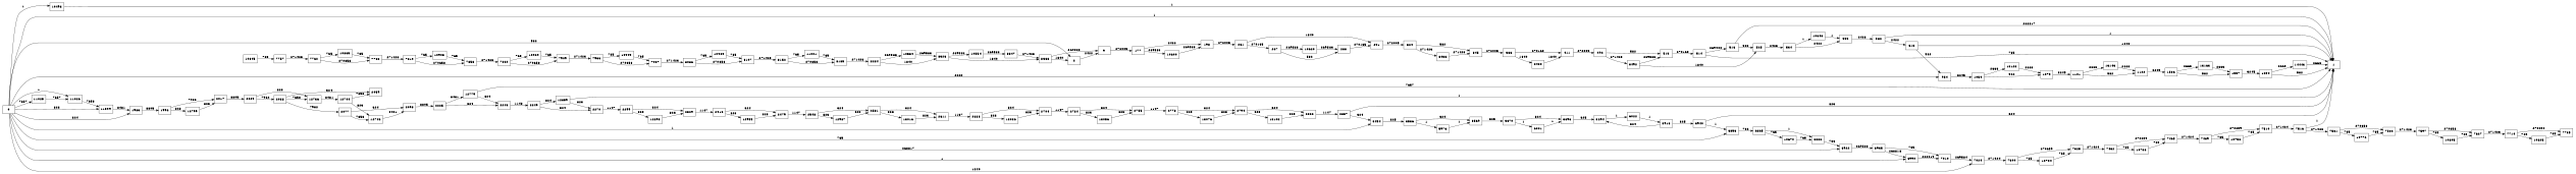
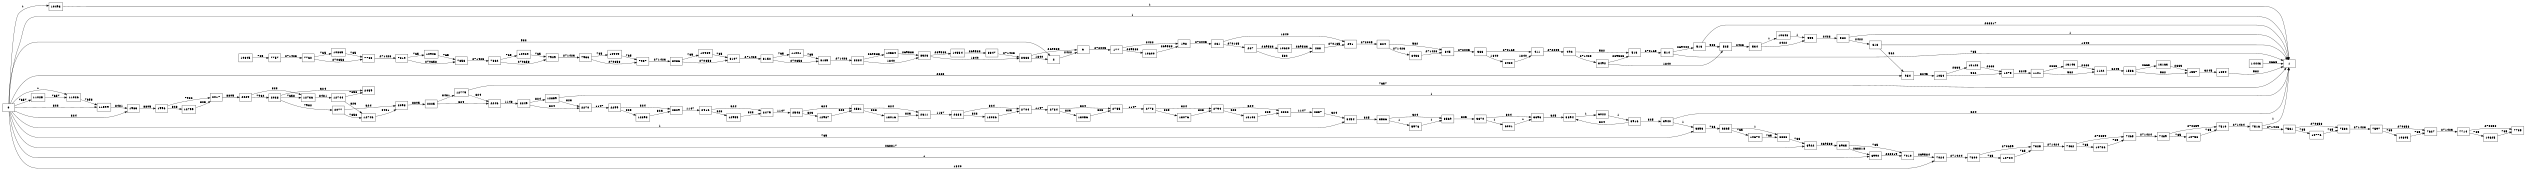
  digraph {
    rankdir=LR
    node [shape=rectangle]
    2
    9
    177
    198
    10600
    261
    267
    291
    288
    10620
    324
    345
    8436
    366
    411
    8480
    492
    513
    8492
    514
    525
    1
    516
    534
    555
    10648
    582
    618
    954
    1054
    1075
    13123
    1101
    1122
    13143
    1536
    1557
    13163
    1654
    14443
    1983
    1996
    2017
    12799
    2029
    2038
    12736
    2059
    2077
    12744
    12746
    2098
    2225
    2246
    12779
    2249
    2270
    12859
    2299
    2329
    12893
    2416
    2479
    12955
    2548
    2581
    12987
    2611
    13016
    2683
    2704
    13036
    2734
    2755
    13056
    2773
    2794
    13076
    2822
    13103
    2837
    3454
    3536
    3569
    5976
    3670
    3696
    6001
    3894
    6022
    3916
    3940
    6856
    6865
    6886
    10670
    6922
    6935
    6990
    7010
    7024
    7300
    7325
    10704
    7432
    7465
    10736
    7489
    7510
    10756
    7516
    7561
    7582
    10776
    7597
    7627
    10805
    7714
    7735
    10825
    7757
    7762
    10845
    7783
    10865
    7819
    7858
    10903
    7882
    7909
    10929
    7936
    7957
    10949
    8086
    8107
    10969
    8152
    8185
    11001
    8284
    8326
    10534
    10554
    8368
    8347
    10493
    11025
    11026
    11599
    0
    2 -> 9 [label=2422]
    9 -> 177 [label=272005]
    177 -> 198 [label=2422]
    177 -> 10600 [label=269583]
    198 -> 261 [label=272005]
    10600 -> 198 [label=269583]
    261 -> 267 [label=270165]
    261 -> 291 [label=1840]
    267 -> 288 [label=582]
    267 -> 10620 [label=269583]
    291 -> 324 [label=272005]
    288 -> 291 [label=270165]
    10620 -> 288 [label=269583]
    324 -> 345 [label=582]
    324 -> 8436 [label=271423]
    345 -> 366 [label=272005]
    8436 -> 345 [label=271423]
    366 -> 411 [label=270165]
    366 -> 8480 [label=1840]
    411 -> 492 [label=272005]
    8480 -> 411 [label=1840]
    492 -> 513 [label=582]
    492 -> 8492 [label=271423]
    513 -> 514 [label=270165]
    8492 -> 513 [label=269583]
    8492 -> 525 [label=1840]
    514 -> 1 [label=765]
    514 -> 516 [label=269400]
    525 -> 534 [label=2423]
    516 -> 525 [label=583]
    516 -> 1 [label=268817]
    534 -> 555 [label=2422]
    534 -> 10648 [label=1]
    555 -> 582 [label=2423]
    10648 -> 555 [label=1]
    582 -> 1 [label=1]
    582 -> 618 [label=2422]
    618 -> 1 [label=1840]
    618 -> 954 [label=582]
    954 -> 1054 [label=3245]
    1054 -> 1075 [label=582]
    1054 -> 13123 [label=2663]
    1075 -> 1101 [label=3245]
    13123 -> 1075 [label=2663]
    1101 -> 1122 [label=582]
    1101 -> 13143 [label=2663]
    1122 -> 1536 [label=3245]
    13143 -> 1122 [label=2663]
    1536 -> 1557 [label=582]
    1536 -> 13163 [label=2663]
    1557 -> 1654 [label=3245]
    13163 -> 1557 [label=2663]
    1654 -> 1 [label=582]
-   1654 -> 14443 [label=2663]
    14443 -> 1 [label=2663]
    1983 -> 1996 [label=8805]
    1996 -> 2017 [label=7982]
    1996 -> 12799 [label=823]
    2017 -> 2029 [label=8805]
    12799 -> 2017 [label=823]
    2029 -> 2038 [label=7982]
    2029 -> 12736 [label=823]
    2038 -> 12736 [label=7658]
    2038 -> 2059 [label=324]
    2038 -> 2077 [label=7982]
    12736 -> 12744 [label=8481]
    2077 -> 12746 [label=7658]
    2077 -> 2098 [label=324]
    12744 -> 2059 [label=7658]
    12744 -> 12746 [label=823]
    12746 -> 2098 [label=8481]
    2098 -> 2225 [label=8805]
    2225 -> 2246 [label=324]
    2225 -> 12779 [label=8481]
    2246 -> 2249 [label=1148]
    12779 -> 1 [label=7657]
    12779 -> 2246 [label=824]
    2249 -> 2270 [label=324]
    2249 -> 12859 [label=824]
    2270 -> 2299 [label=1147]
    12859 -> 1 [label=1]
    12859 -> 2270 [label=823]
    2299 -> 2329 [label=324]
    2299 -> 12893 [label=823]
    2329 -> 2416 [label=1147]
    12893 -> 2329 [label=823]
    2416 -> 2479 [label=324]
    2416 -> 12955 [label=823]
    2479 -> 2548 [label=1147]
    12955 -> 2479 [label=823]
    2548 -> 2581 [label=324]
    2548 -> 12987 [label=823]
    2581 -> 2611 [label=324]
    2581 -> 13016 [label=823]
    12987 -> 2581 [label=823]
    2611 -> 2683 [label=1137]
    13016 -> 2611 [label=823]
    2683 -> 2704 [label=324]
    2683 -> 13036 [label=823]
    2704 -> 2734 [label=1147]
    13036 -> 2704 [label=823]
    2734 -> 2755 [label=324]
    2734 -> 13056 [label=823]
    2755 -> 2773 [label=1147]
    13056 -> 2755 [label=823]
    2773 -> 2794 [label=324]
    2773 -> 13076 [label=823]
    2794 -> 2822 [label=324]
    2794 -> 13103 [label=823]
    13076 -> 2794 [label=823]
    2822 -> 2837 [label=1147]
    13103 -> 2822 [label=823]
-   2837 -> 1 [label=823]
    2837 -> 3454 [label=324]
    3454 -> 3536 [label=325]
    3536 -> 3569 [label=324]
    3536 -> 5976 [label=1]
    3569 -> 3670 [label=325]
    5976 -> 3569 [label=1]
    3670 -> 3696 [label=324]
    3670 -> 6001 [label=1]
    3696 -> 3894 [label=325]
    6001 -> 3696 [label=1]
    3894 -> 6022 [label=1]
    6022 -> 3916 [label=1]
    3916 -> 3894 [label=324]
    3916 -> 3940 [label=325]
    3940 -> 1 [label=324]
    3940 -> 6856 [label=1]
    6856 -> 6865 [label=766]
    6865 -> 6886 [label=1]
    6865 -> 10670 [label=765]
    6886 -> 6922 [label=766]
    10670 -> 6886 [label=765]
    6922 -> 6935 [label=269583]
    6935 -> 6990 [label=268818]
    6935 -> 7010 [label=765]
    6990 -> 7010 [label=268819]
    7010 -> 7024 [label=269584]
    7024 -> 7300 [label=271424]
    7300 -> 7325 [label=270659]
    7300 -> 10704 [label=765]
    7325 -> 7432 [label=271424]
    10704 -> 7325 [label=765]
    7432 -> 7465 [label=270659]
    7432 -> 10736 [label=765]
    7465 -> 7489 [label=271424]
    10736 -> 7465 [label=765]
    7489 -> 7510 [label=270659]
    7489 -> 10756 [label=765]
    7510 -> 7516 [label=271424]
    10756 -> 7510 [label=765]
    7516 -> 1 [label=1]
    7516 -> 7561 [label=271423]
    7561 -> 7582 [label=270658]
    7561 -> 10776 [label=765]
    7582 -> 7597 [label=271423]
    10776 -> 7582 [label=765]
    7597 -> 7627 [label=270658]
    7597 -> 10805 [label=765]
    7627 -> 7714 [label=271423]
    10805 -> 7627 [label=765]
    7714 -> 7735 [label=270658]
    7714 -> 10825 [label=765]
    10825 -> 7735 [label=765]
    7757 -> 7762 [label=271423]
    7762 -> 7783 [label=270658]
    7762 -> 10865 [label=765]
    10845 -> 7757 [label=765]
    7783 -> 7819 [label=271423]
    10865 -> 7783 [label=765]
    7819 -> 7858 [label=270658]
    7819 -> 10903 [label=765]
    7858 -> 7882 [label=271423]
    10903 -> 7858 [label=765]
    7882 -> 7909 [label=270658]
    7882 -> 10929 [label=765]
    7909 -> 7936 [label=271423]
    10929 -> 7909 [label=765]
    7936 -> 7957 [label=270658]
    7936 -> 10949 [label=765]
    7957 -> 8086 [label=271423]
    10949 -> 7957 [label=765]
    8086 -> 8107 [label=270658]
    8086 -> 10969 [label=765]
    8107 -> 8152 [label=271423]
    10969 -> 8107 [label=765]
    8152 -> 8185 [label=270658]
    8152 -> 11001 [label=765]
    8185 -> 8284 [label=271423]
    11001 -> 8185 [label=765]
    8284 -> 8326 [label=1840]
    8284 -> 10534 [label=269583]
    8326 -> 10554 [label=269583]
    8326 -> 8368 [label=1840]
    10534 -> 8326 [label=269583]
    10554 -> 8347 [label=269583]
    8368 -> 2 [label=1840]
    8368 -> 9 [label=269583]
    8347 -> 8368 [label=271423]
    10493 -> 1 [label=1]
    11025 -> 11026 [label=7657]
    11026 -> 11599 [label=7658]
    11599 -> 1983 [label=8481]
    0 -> 2 [label=582]
    0 -> 1 [label=1]
    0 -> 954 [label=2663]
    0 -> 1983 [label=324]
    0 -> 3454 [label=1]
    0 -> 6856 [label=765]
    0 -> 6922 [label=268817]
    0 -> 6990 [label=1]
    0 -> 7024 [label=1840]
    0 -> 10493 [label=1]
    0 -> 11025 [label=7657]
    0 -> 11026 [label=1]
    0 -> 11599 [label=823]
  }
